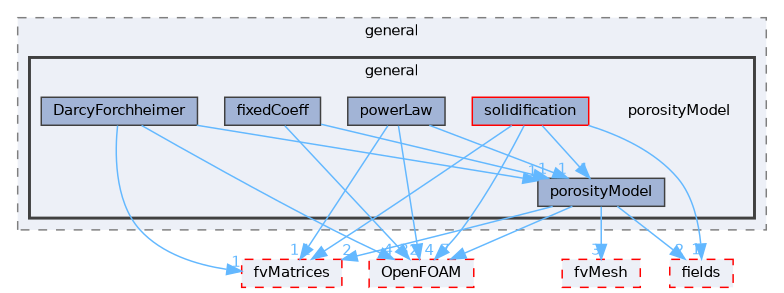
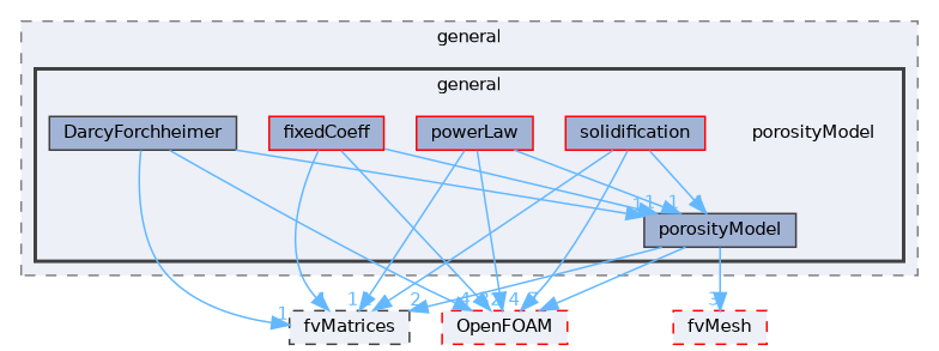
  digraph {
    compound=true
    node [fontname=Helvetica fontsize=10 shape=box color=red fillcolor="#a2b4d6" style=filled]
    edge [color=steelblue1 fontcolor=steelblue1 fontname=Helvetica fontsize=10 headlabel=1 labeldistance=1.5 labelfontname=Helvetica labelfontsize=10]
    n1 [height=0.2 label=porosityModel shape=plaintext width=0.4 color="" fillcolor="" style=""]
    n2 [color=grey25 height=0.2 label=DarcyForchheimer width=0.4]
-   n3 [color=grey25 height=0.2 label=fixedCoeff width=0.4]
+   n3 [height=0.2 label=fixedCoeff width=0.4]
    n4 [color=grey25 height=0.2 label=porosityModel width=0.4]
-   n5 [color=grey25 height=0.2 label=powerLaw width=0.4]
+   n5 [height=0.2 label=powerLaw width=0.4]
    n6 [height=0.2 label=solidification width=0.4]
-   n7 [fillcolor="#edf0f7" height=0.2 label=fvMatrices style="filled,dashed" width=0.4]
+   n7 [color=grey25 fillcolor="#edf0f7" height=0.2 label=fvMatrices style="filled,dashed" width=0.4]
    n8 [fillcolor="#edf0f7" height=0.2 label=OpenFOAM style="filled,dashed" width=0.4]
    n9 [fillcolor="#edf0f7" height=0.2 label=fvMesh style="filled,dashed" width=0.4]
-   n10 [fillcolor="#edf0f7" height=0.2 label=fields style="filled,dashed" width=0.4]
    subgraph cluster_1 {
      bgcolor="#edf0f7"
      fontname=Helvetica
      fontsize=10
      label=general
      pencolor=grey50
      style="filled,dashed"
      subgraph cluster_2 {
        bgcolor="#edf0f7"
        fontname=Helvetica
        fontsize=10
        label=general
        pencolor=grey25
        style="filled,bold"
        n1
        n2
        n3
        n4
        n5
        n6
      }
    }
    n2 -> n4
    n2 -> n7
    n2 -> n8 [headlabel=4]
    n3 -> n4
+   n3 -> n7
    n3 -> n8 [headlabel=3]
    n4 -> n7 [headlabel=2]
    n4 -> n8 [headlabel=7]
    n4 -> n9 [headlabel=3]
-   n4 -> n10 [headlabel=2]
    n5 -> n4
    n5 -> n7
    n5 -> n8 [headlabel=2]
    n6 -> n4
    n6 -> n7
    n6 -> n8 [headlabel=4]
-   n6 -> n10
  }
